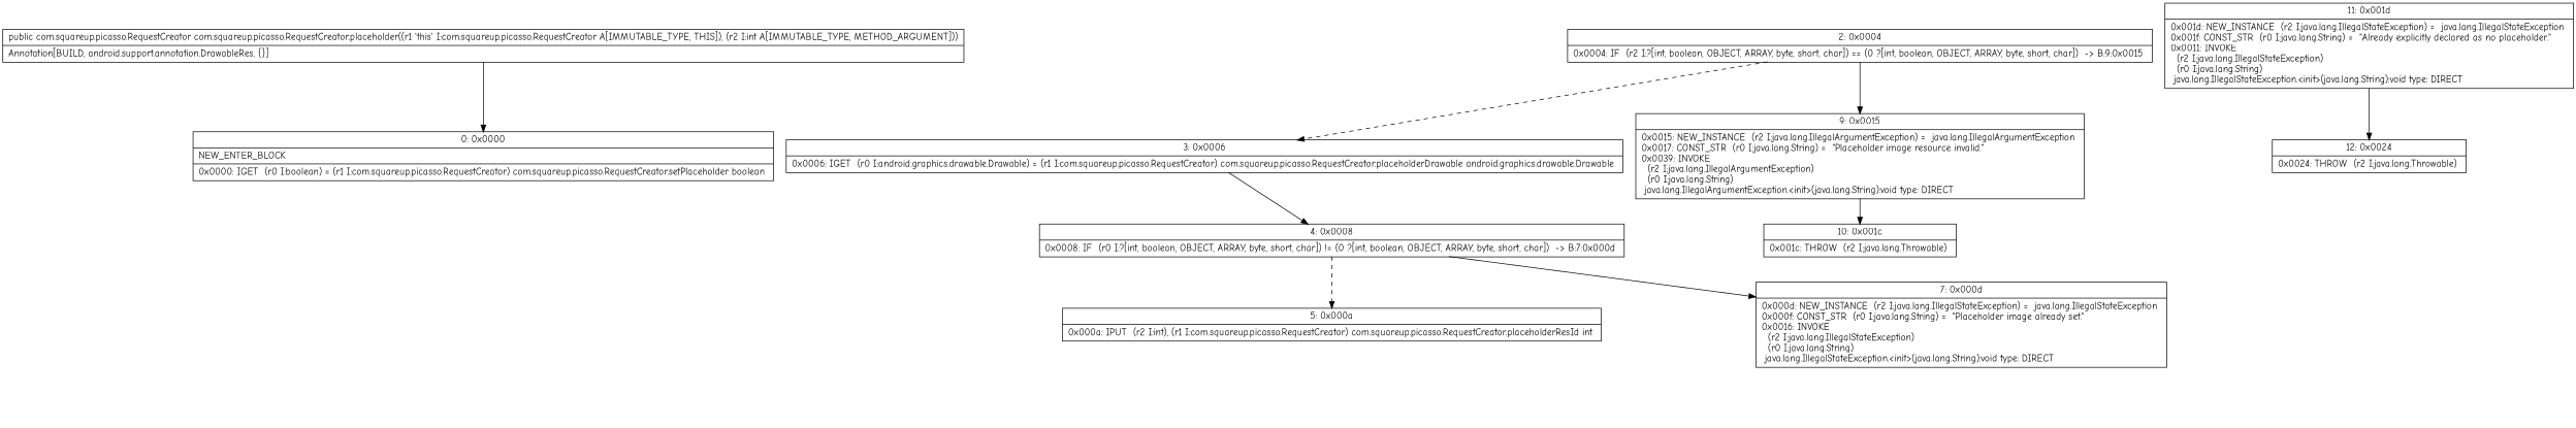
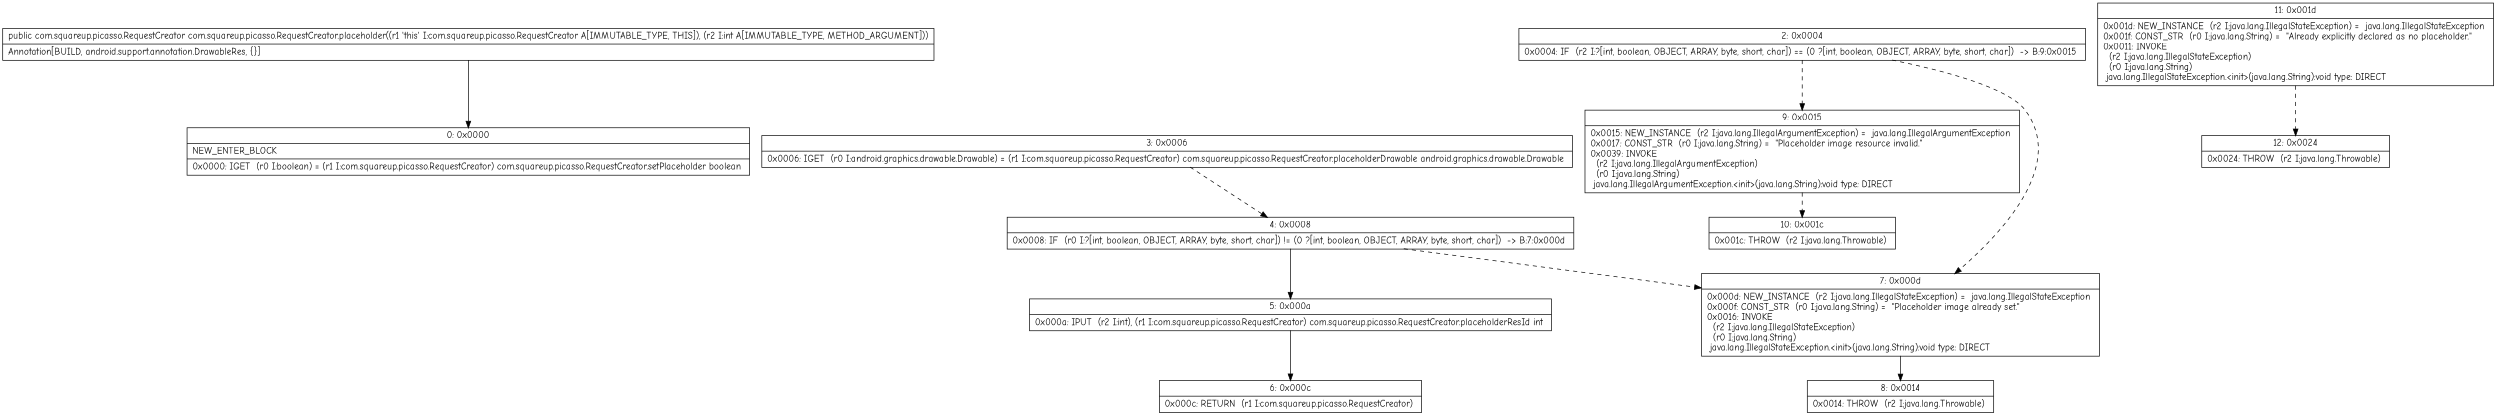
  digraph {
    fontname="Comic Neue"
    node [fontname="Comic Neue" shape=record]
    edge [fontname="Comic Neue"]
    n1 [label="{0\:\ 0x0000|NEW_ENTER_BLOCK\l|0x0000: IGET  (r0 I:boolean) = (r1 I:com.squareup.picasso.RequestCreator) com.squareup.picasso.RequestCreator.setPlaceholder boolean \l}"]
    n2 [label="{2\:\ 0x0004|0x0004: IF  (r2 I:?[int, boolean, OBJECT, ARRAY, byte, short, char]) == (0 ?[int, boolean, OBJECT, ARRAY, byte, short, char])  \-\> B:9:0x0015 \l}"]
    n3 [label="{3\:\ 0x0006|0x0006: IGET  (r0 I:android.graphics.drawable.Drawable) = (r1 I:com.squareup.picasso.RequestCreator) com.squareup.picasso.RequestCreator.placeholderDrawable android.graphics.drawable.Drawable \l}"]
    n4 [label="{9\:\ 0x0015|0x0015: NEW_INSTANCE  (r2 I:java.lang.IllegalArgumentException) =  java.lang.IllegalArgumentException \l0x0017: CONST_STR  (r0 I:java.lang.String) =  \"Placeholder image resource invalid.\" \l0x0039: INVOKE  \l  (r2 I:java.lang.IllegalArgumentException)\l  (r0 I:java.lang.String)\l java.lang.IllegalArgumentException.\<init\>(java.lang.String):void type: DIRECT \l}"]
    n5 [label="{11\:\ 0x001d|0x001d: NEW_INSTANCE  (r2 I:java.lang.IllegalStateException) =  java.lang.IllegalStateException \l0x001f: CONST_STR  (r0 I:java.lang.String) =  \"Already explicitly declared as no placeholder.\" \l0x0011: INVOKE  \l  (r2 I:java.lang.IllegalStateException)\l  (r0 I:java.lang.String)\l java.lang.IllegalStateException.\<init\>(java.lang.String):void type: DIRECT \l}"]
    n6 [label="{12\:\ 0x0024|0x0024: THROW  (r2 I:java.lang.Throwable) \l}"]
    n7 [label="{4\:\ 0x0008|0x0008: IF  (r0 I:?[int, boolean, OBJECT, ARRAY, byte, short, char]) != (0 ?[int, boolean, OBJECT, ARRAY, byte, short, char])  \-\> B:7:0x000d \l}"]
    n8 [label="{10\:\ 0x001c|0x001c: THROW  (r2 I:java.lang.Throwable) \l}"]
    n9 [label="{5\:\ 0x000a|0x000a: IPUT  (r2 I:int), (r1 I:com.squareup.picasso.RequestCreator) com.squareup.picasso.RequestCreator.placeholderResId int \l}"]
    n10 [label="{7\:\ 0x000d|0x000d: NEW_INSTANCE  (r2 I:java.lang.IllegalStateException) =  java.lang.IllegalStateException \l0x000f: CONST_STR  (r0 I:java.lang.String) =  \"Placeholder image already set.\" \l0x0016: INVOKE  \l  (r2 I:java.lang.IllegalStateException)\l  (r0 I:java.lang.String)\l java.lang.IllegalStateException.\<init\>(java.lang.String):void type: DIRECT \l}"]
+   n11 [label="{6\:\ 0x000c|0x000c: RETURN  (r1 I:com.squareup.picasso.RequestCreator) \l}"]
+   n12 [label="{8\:\ 0x0014|0x0014: THROW  (r2 I:java.lang.Throwable) \l}"]
    n13 [label="{public com.squareup.picasso.RequestCreator com.squareup.picasso.RequestCreator.placeholder((r1 'this' I:com.squareup.picasso.RequestCreator A[IMMUTABLE_TYPE, THIS]), (r2 I:int A[IMMUTABLE_TYPE, METHOD_ARGUMENT]))  | Annotation[BUILD, android.support.annotation.DrawableRes, \{\}]\l}"]
-   n2 -> n3 [style=dashed]
-   n2 -> n4
-   n3 -> n7
-   n4 -> n8
-   n5 -> n6
-   n7 -> n9 [style=dashed]
-   n7 -> n10
+   n2 -> n10 [style=dashed]
+   n2 -> n4 [style=dashed]
+   n3 -> n7 [style=dashed]
+   n4 -> n8 [style=dashed]
+   n5 -> n6 [style=dashed]
+   n7 -> n9 [style=solid]
+   n7 -> n10 [style=dashed]
+   n9 -> n11
+   n10 -> n12
    n13 -> n1
  }
